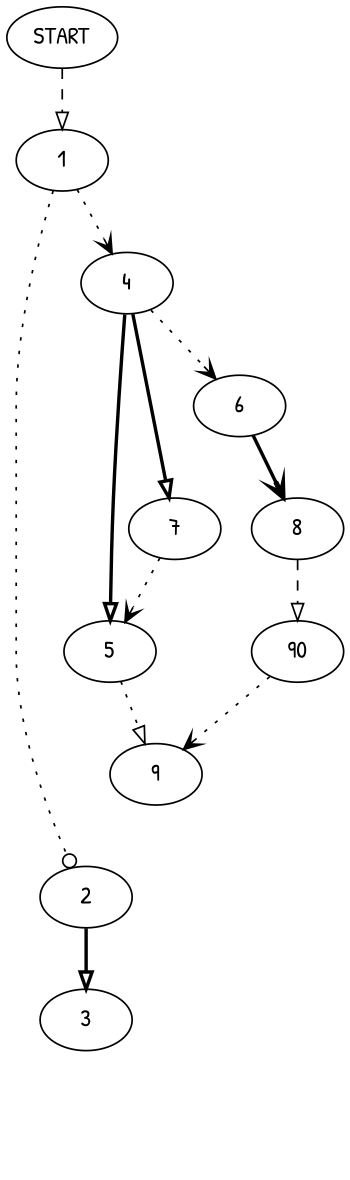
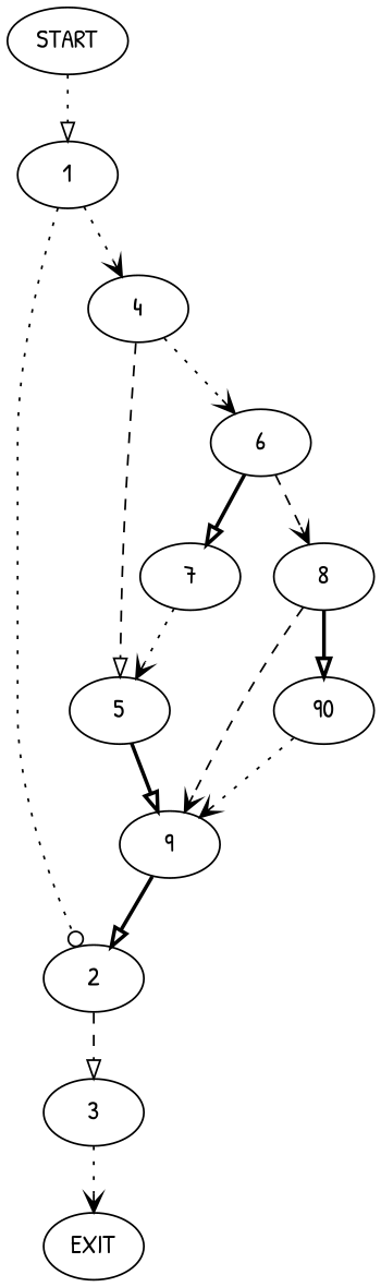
  digraph {
    fontname="Patrick Hand"
    node [fontname="Patrick Hand"]
    edge [arrowhead=onormal fontname="Patrick Hand" style=dashed]
    n1 [label=START]
    1
    2
    4
+   n5 [label=EXIT]
    3
    5
    6
    9
    7
    8
    n12 [label=90]
-   n1 -> 1
+   n1 -> 1 [style=dotted]
    1 -> 2 [arrowhead=odot style=dotted]
    1 -> 4 [arrowhead=vee style=dotted]
-   2 -> 3 [style=bold]
-   4 -> 5 [style=bold]
+   2 -> 3
+   4 -> 5
    4 -> 6 [arrowhead=vee style=dotted]
-   5 -> 9 [style=dotted]
-   4 -> 7 [style=bold]
-   6 -> 8 [arrowhead=vee style=bold]
+   3 -> n5 [arrowhead=vee style=dotted]
+   5 -> 9 [style=bold]
+   6 -> 7 [style=bold]
+   6 -> 8 [arrowhead=vee]
+   9 -> 2 [style=bold]
    7 -> 5 [arrowhead=vee style=dotted]
-   8 -> n12
+   8 -> 9 [arrowhead=vee]
+   8 -> n12 [style=bold]
    n12 -> 9 [arrowhead=vee style=dotted]
  }
